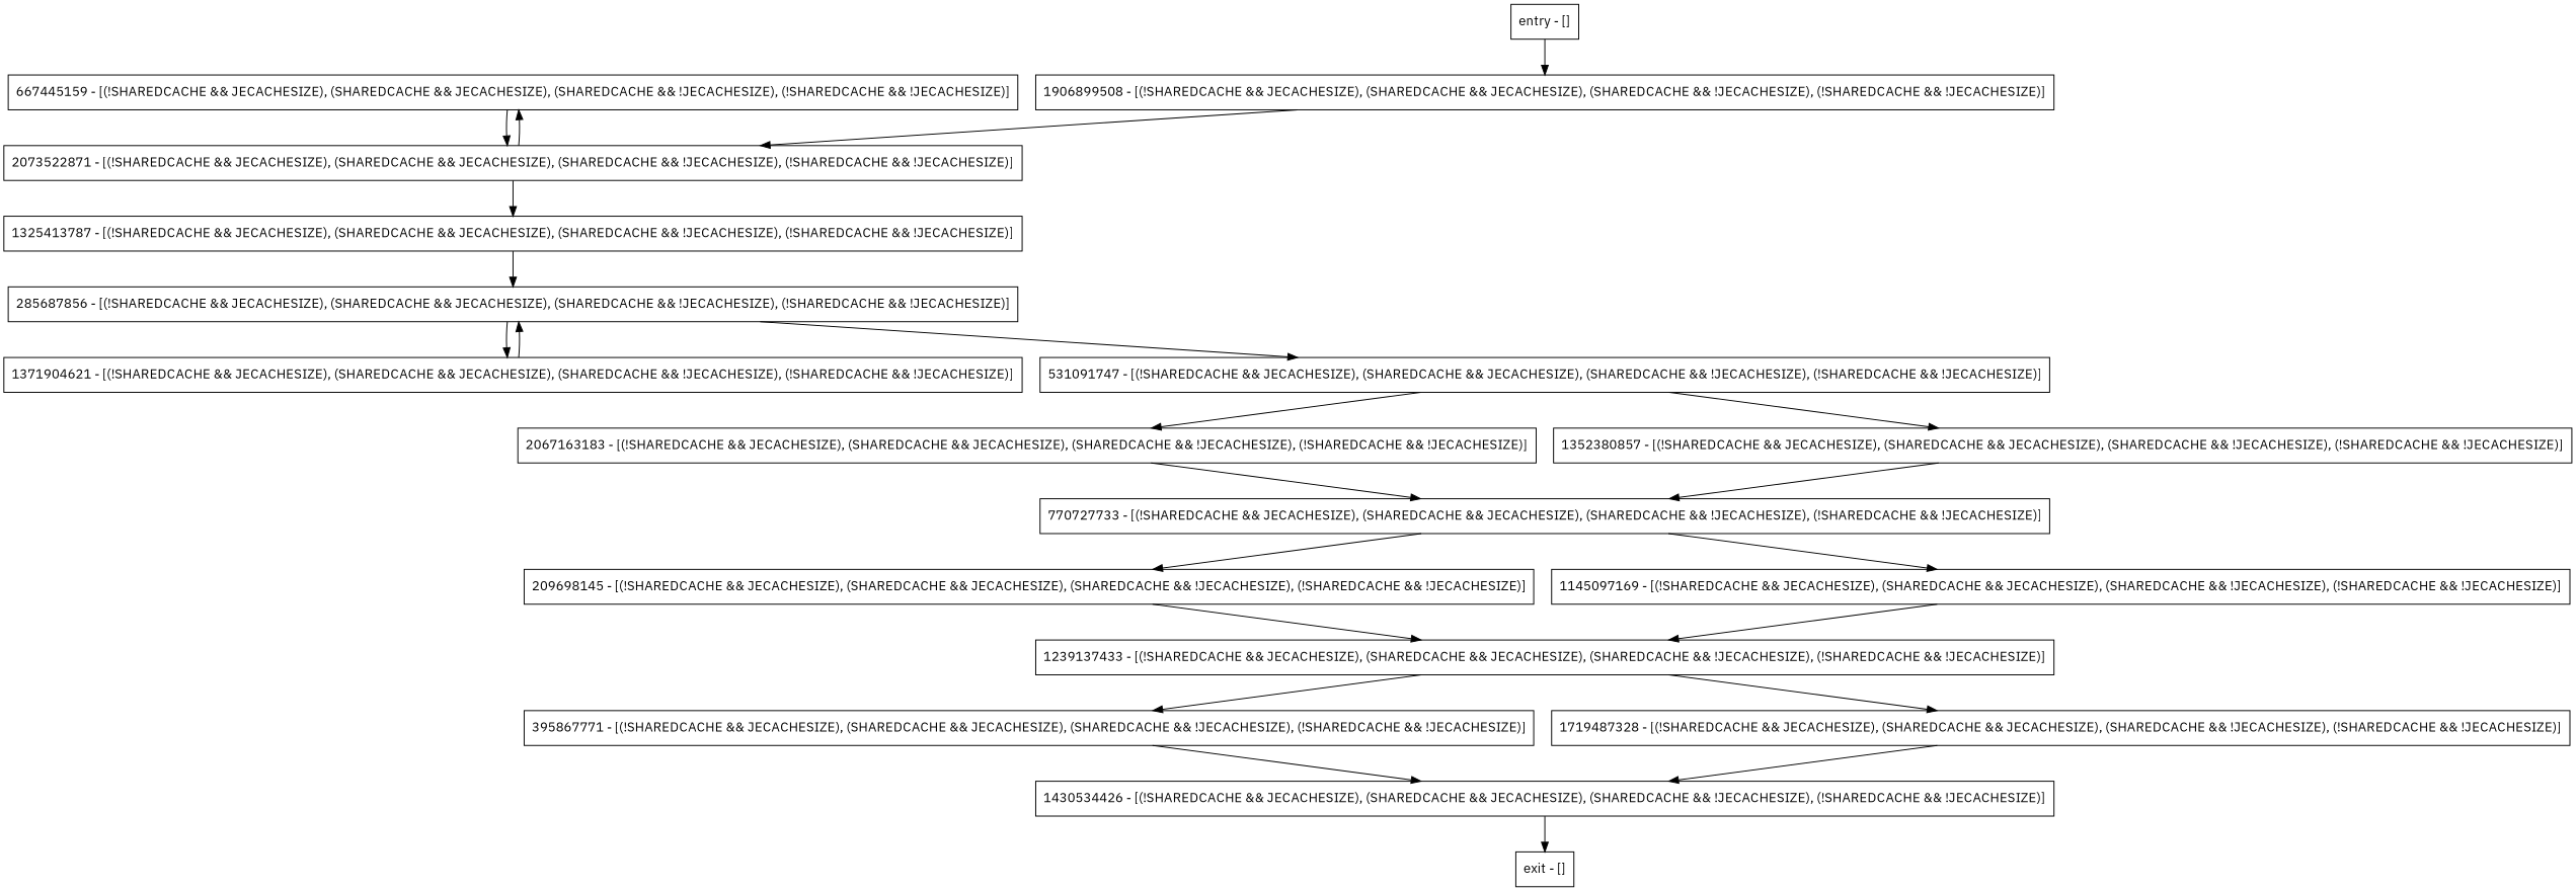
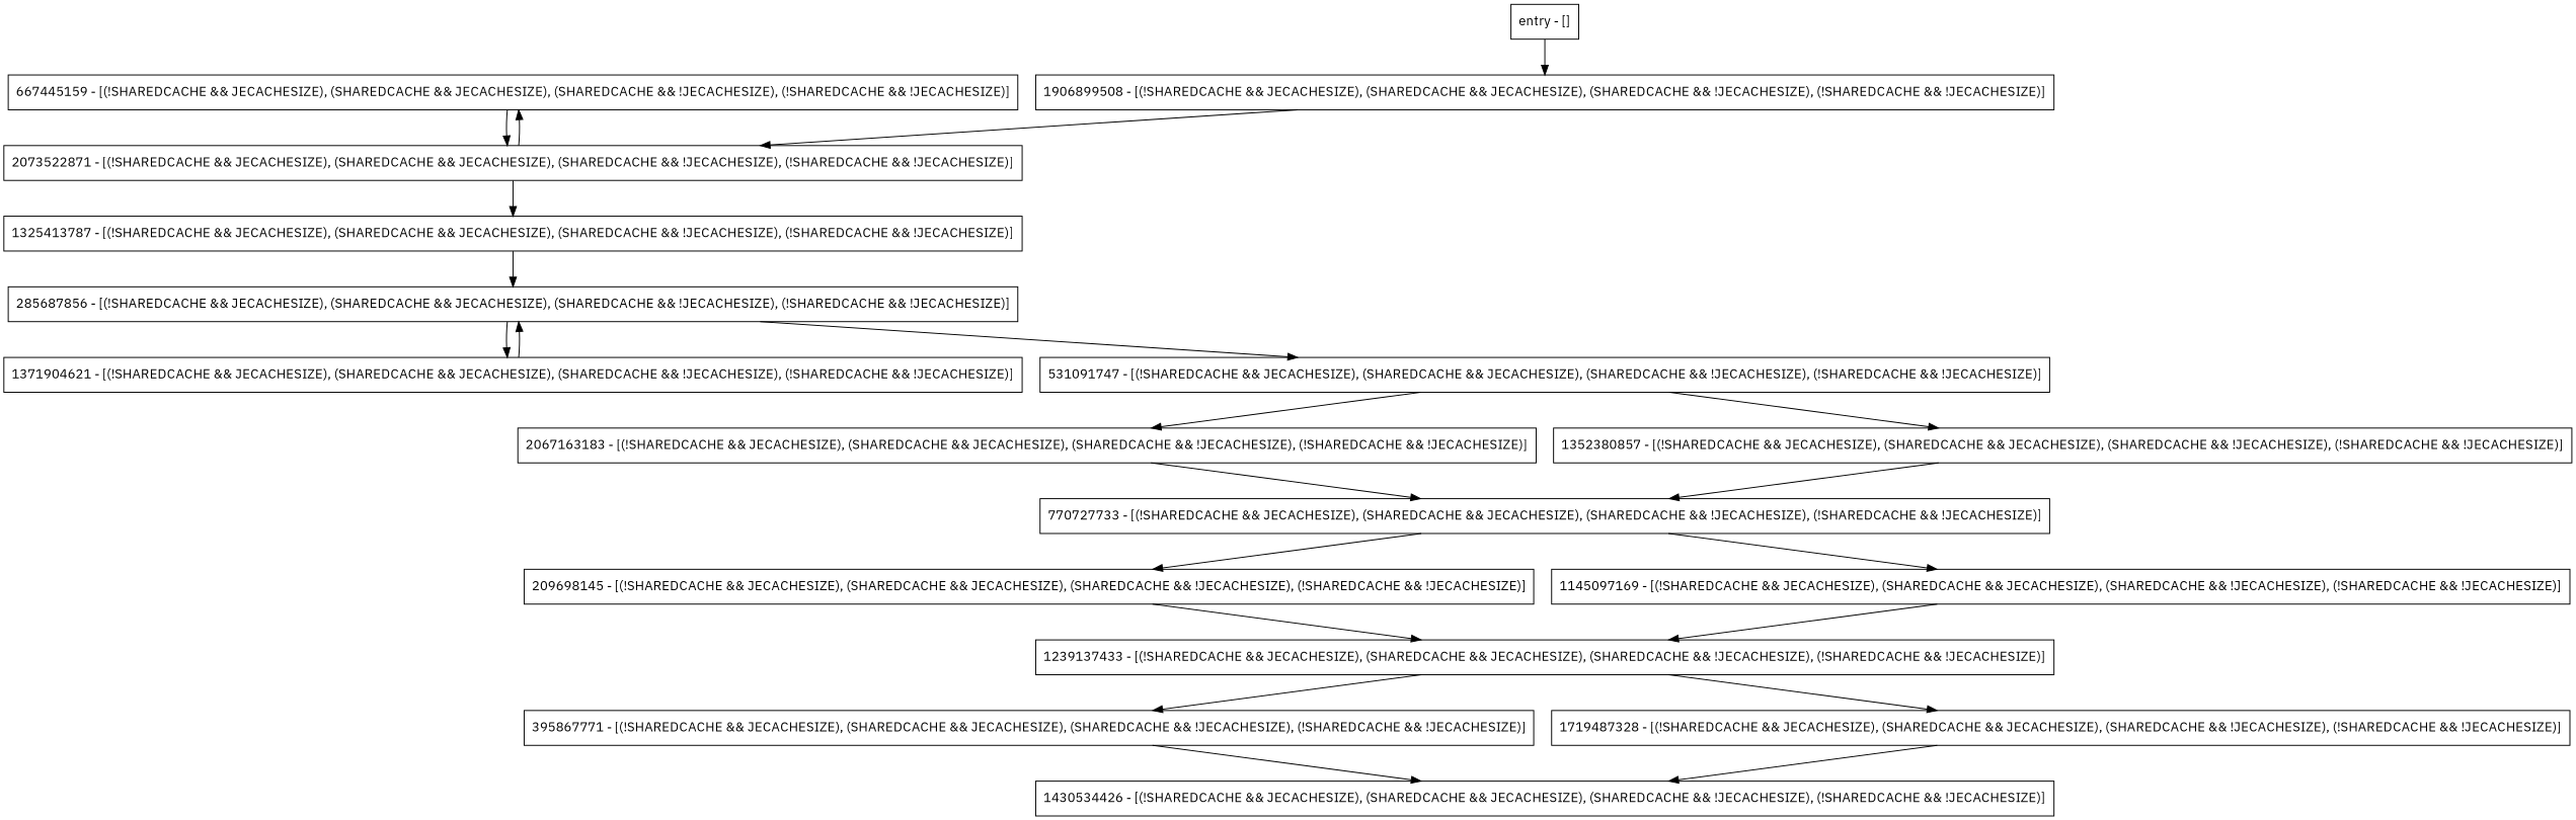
  digraph {
    fontname="IBM Plex Sans"
    node [shape=record fontname="IBM Plex Sans"]
    edge [fontname="IBM Plex Sans"]
    n1 [label="667445159 - [(!SHAREDCACHE && JECACHESIZE), (SHAREDCACHE && JECACHESIZE), (SHAREDCACHE && !JECACHESIZE), (!SHAREDCACHE && !JECACHESIZE)]"]
    n2 [label="2073522871 - [(!SHAREDCACHE && JECACHESIZE), (SHAREDCACHE && JECACHESIZE), (SHAREDCACHE && !JECACHESIZE), (!SHAREDCACHE && !JECACHESIZE)]"]
    n3 [label="1325413787 - [(!SHAREDCACHE && JECACHESIZE), (SHAREDCACHE && JECACHESIZE), (SHAREDCACHE && !JECACHESIZE), (!SHAREDCACHE && !JECACHESIZE)]"]
    n4 [label="209698145 - [(!SHAREDCACHE && JECACHESIZE), (SHAREDCACHE && JECACHESIZE), (SHAREDCACHE && !JECACHESIZE), (!SHAREDCACHE && !JECACHESIZE)]"]
    n5 [label="1239137433 - [(!SHAREDCACHE && JECACHESIZE), (SHAREDCACHE && JECACHESIZE), (SHAREDCACHE && !JECACHESIZE), (!SHAREDCACHE && !JECACHESIZE)]"]
    n6 [label="2067163183 - [(!SHAREDCACHE && JECACHESIZE), (SHAREDCACHE && JECACHESIZE), (SHAREDCACHE && !JECACHESIZE), (!SHAREDCACHE && !JECACHESIZE)]"]
    n7 [label="770727733 - [(!SHAREDCACHE && JECACHESIZE), (SHAREDCACHE && JECACHESIZE), (SHAREDCACHE && !JECACHESIZE), (!SHAREDCACHE && !JECACHESIZE)]"]
    n8 [label="285687856 - [(!SHAREDCACHE && JECACHESIZE), (SHAREDCACHE && JECACHESIZE), (SHAREDCACHE && !JECACHESIZE), (!SHAREDCACHE && !JECACHESIZE)]"]
    n9 [label="1371904621 - [(!SHAREDCACHE && JECACHESIZE), (SHAREDCACHE && JECACHESIZE), (SHAREDCACHE && !JECACHESIZE), (!SHAREDCACHE && !JECACHESIZE)]"]
    n10 [label="531091747 - [(!SHAREDCACHE && JECACHESIZE), (SHAREDCACHE && JECACHESIZE), (SHAREDCACHE && !JECACHESIZE), (!SHAREDCACHE && !JECACHESIZE)]"]
    n11 [label="entry - []"]
    n12 [label="1906899508 - [(!SHAREDCACHE && JECACHESIZE), (SHAREDCACHE && JECACHESIZE), (SHAREDCACHE && !JECACHESIZE), (!SHAREDCACHE && !JECACHESIZE)]"]
-   n13 [label="exit - []"]
    n14 [label="1145097169 - [(!SHAREDCACHE && JECACHESIZE), (SHAREDCACHE && JECACHESIZE), (SHAREDCACHE && !JECACHESIZE), (!SHAREDCACHE && !JECACHESIZE)]"]
    n15 [label="395867771 - [(!SHAREDCACHE && JECACHESIZE), (SHAREDCACHE && JECACHESIZE), (SHAREDCACHE && !JECACHESIZE), (!SHAREDCACHE && !JECACHESIZE)]"]
    n16 [label="1430534426 - [(!SHAREDCACHE && JECACHESIZE), (SHAREDCACHE && JECACHESIZE), (SHAREDCACHE && !JECACHESIZE), (!SHAREDCACHE && !JECACHESIZE)]"]
    n17 [label="1352380857 - [(!SHAREDCACHE && JECACHESIZE), (SHAREDCACHE && JECACHESIZE), (SHAREDCACHE && !JECACHESIZE), (!SHAREDCACHE && !JECACHESIZE)]"]
    n18 [label="1719487328 - [(!SHAREDCACHE && JECACHESIZE), (SHAREDCACHE && JECACHESIZE), (SHAREDCACHE && !JECACHESIZE), (!SHAREDCACHE && !JECACHESIZE)]"]
    n1 -> n2
    n2 -> n1
    n2 -> n3
    n3 -> n8
    n4 -> n5
    n5 -> n15
    n5 -> n18
    n6 -> n7
    n7 -> n4
    n7 -> n14
    n8 -> n9
    n8 -> n10
    n9 -> n8
    n10 -> n6
    n10 -> n17
    n11 -> n12
    n12 -> n2
    n14 -> n5
    n15 -> n16
-   n16 -> n13
    n17 -> n7
    n18 -> n16
  }
